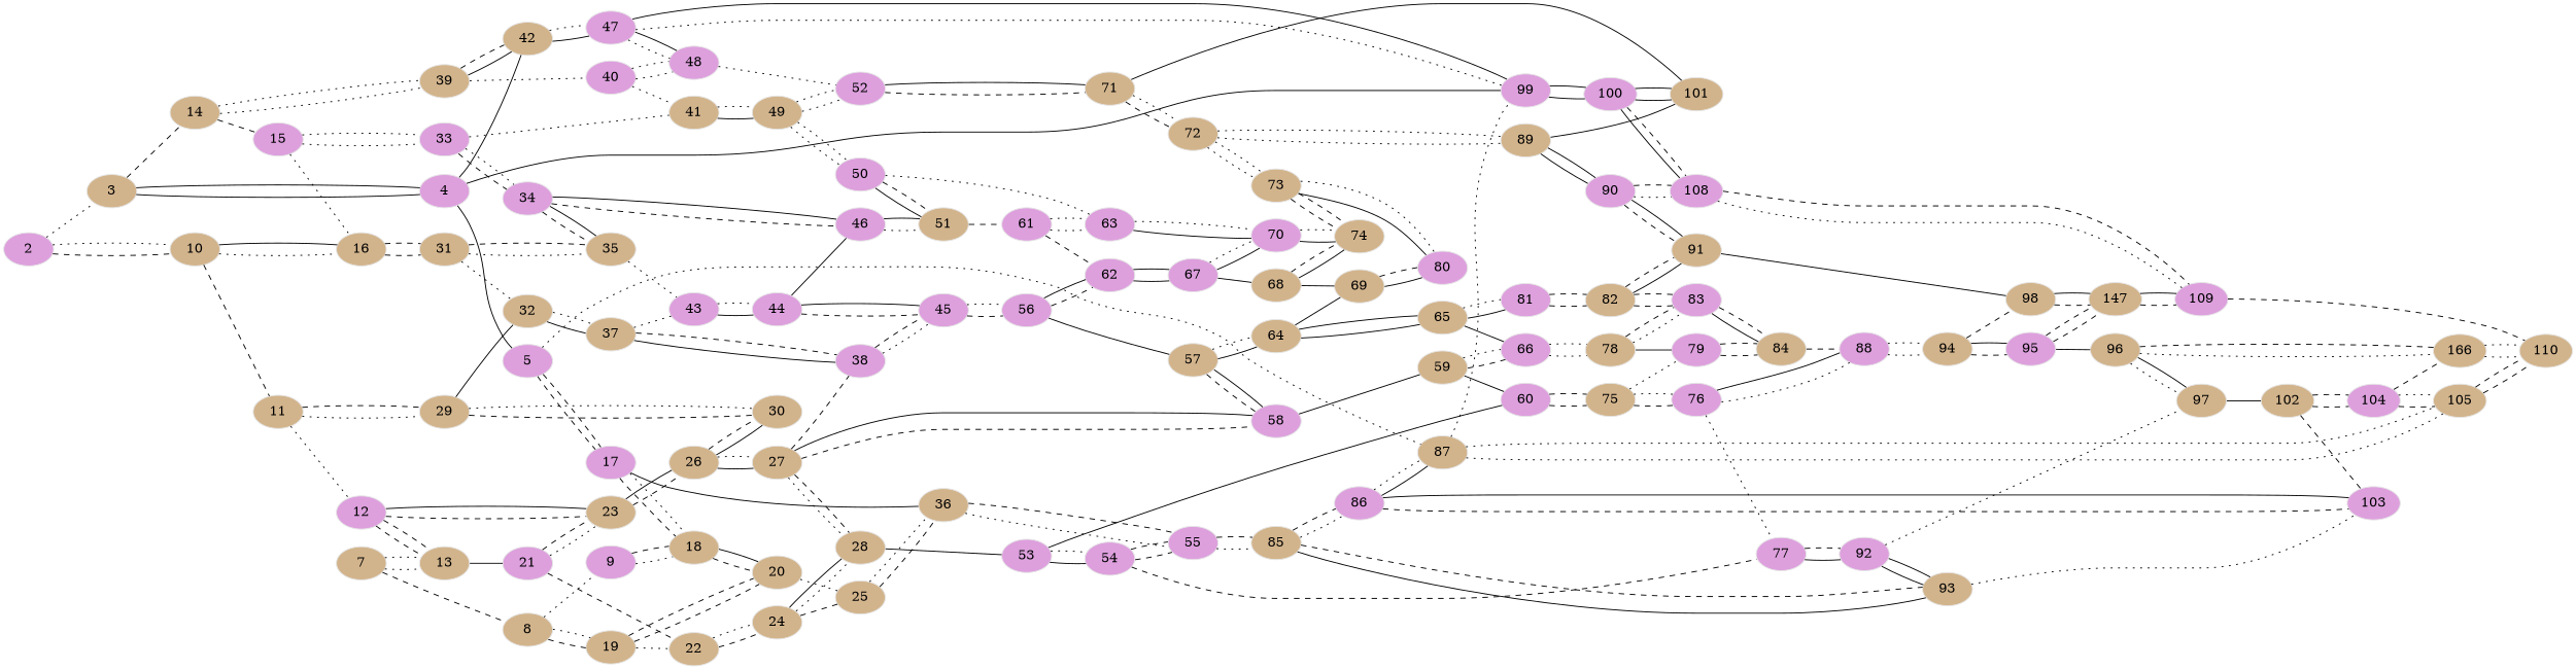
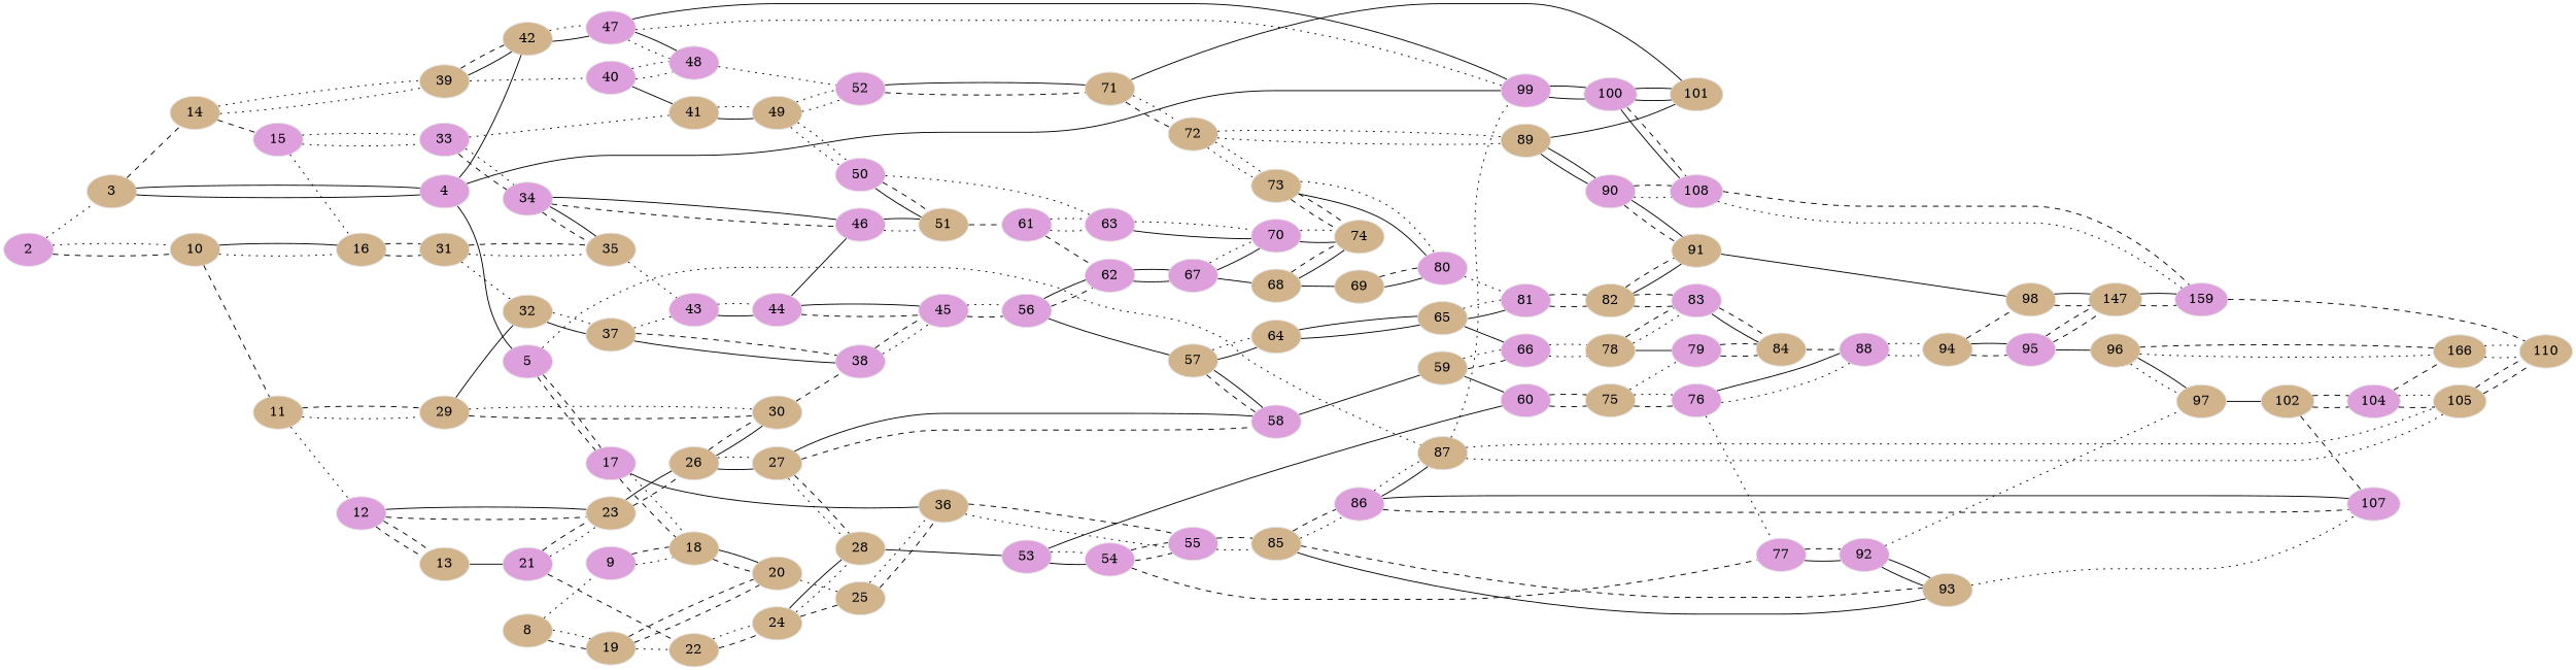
  graph {
    rankdir=LR
    node [color=gray90 fillcolor=tan style=filled]
    edge [style=dotted]
    2 [fillcolor=plum]
    3
    10
-   7
    8
    13
    4 [fillcolor=plum]
    14
    11
    16
    5 [fillcolor=plum]
    42
    99 [fillcolor=plum]
    15 [fillcolor=plum]
    39
    17 [fillcolor=plum]
    87
    47 [fillcolor=plum]
    100 [fillcolor=plum]
    18
    36
    105
    9 [fillcolor=plum]
    19
    21 [fillcolor=plum]
    20
    22
    12 [fillcolor=plum]
    29
    31
    23
    30
    32
    26
    33 [fillcolor=plum]
    40 [fillcolor=plum]
    34 [fillcolor=plum]
    41
    35
    55 [fillcolor=plum]
    25
    24
    28
    27
    53 [fillcolor=plum]
    58 [fillcolor=plum]
    38 [fillcolor=plum]
    59
    54 [fillcolor=plum]
    60 [fillcolor=plum]
    37
    45 [fillcolor=plum]
    43 [fillcolor=plum]
    46 [fillcolor=plum]
    49
    51
    44 [fillcolor=plum]
    85
    56 [fillcolor=plum]
    48 [fillcolor=plum]
    52 [fillcolor=plum]
    50 [fillcolor=plum]
    57
    62 [fillcolor=plum]
    61 [fillcolor=plum]
    71
    63 [fillcolor=plum]
    70 [fillcolor=plum]
    72
    101
    77 [fillcolor=plum]
    75
    92 [fillcolor=plum]
    86 [fillcolor=plum]
    93
    64
    67 [fillcolor=plum]
    65
    69
    66 [fillcolor=plum]
    78
    76 [fillcolor=plum]
    79 [fillcolor=plum]
    68
    74
    81 [fillcolor=plum]
    80 [fillcolor=plum]
    82
    83 [fillcolor=plum]
    73
    89
    90 [fillcolor=plum]
    88 [fillcolor=plum]
    84
    94
    97
    91
    98
-   103 [fillcolor=plum]
+   103 [fillcolor=plum label=107]
    110
    95 [fillcolor=plum]
    108 [fillcolor=plum]
-   109 [fillcolor=plum]
+   109 [fillcolor=plum label=159]
    n104 [label=147]
    102
    96
    n107 [label=166]
    104 [fillcolor=plum]
    2 -- 3
    2 -- 10 [style=dashed]
    2 -- 10
    3 -- 4 [style=solid]
    3 -- 4 [style=solid]
    3 -- 14 [style=dashed]
    10 -- 11 [style=dashed]
    10 -- 16
    10 -- 16 [style=solid]
-   7 -- 8 [style=dashed]
-   7 -- 13
-   7 -- 13
    8 -- 9
    8 -- 19 [style=dashed]
    8 -- 19
    13 -- 21 [style=solid]
    4 -- 5 [style=solid]
    4 -- 42 [style=solid]
    4 -- 99 [style=solid]
    14 -- 15 [style=dashed]
    14 -- 39
    14 -- 39
    11 -- 12
    11 -- 29
    11 -- 29 [style=dashed]
    16 -- 31 [style=dashed]
    16 -- 31 [style=dashed]
    5 -- 17 [style=dashed]
    5 -- 17 [style=dashed]
    5 -- 87
    42 -- 47 [style=solid]
    42 -- 47
    99 -- 100 [style=solid]
    99 -- 100 [style=solid]
    15 -- 16
    15 -- 33
    15 -- 33
    39 -- 42 [style=solid]
    39 -- 42 [style=dashed]
    39 -- 40
    17 -- 18 [style=dashed]
    17 -- 18
    17 -- 36 [style=solid]
    87 -- 99
    87 -- 105
    87 -- 105
    47 -- 99
    47 -- 99 [style=solid]
    47 -- 48
    47 -- 48 [style=solid]
    100 -- 101 [style=solid]
    100 -- 101 [style=solid]
    100 -- 108 [style=solid]
    100 -- 108 [style=dashed]
    18 -- 20 [style=dashed]
    18 -- 20 [style=solid]
    36 -- 55
    36 -- 55 [style=dashed]
    105 -- 110 [style=dashed]
    105 -- 110 [style=dashed]
    9 -- 18
    9 -- 18 [style=dashed]
    19 -- 20 [style=dashed]
    19 -- 20 [style=dashed]
    19 -- 22
    21 -- 22 [style=dashed]
    21 -- 23
    21 -- 23 [style=dashed]
    20 -- 25
    22 -- 24 [style=dashed]
    22 -- 24
    12 -- 13 [style=dashed]
    12 -- 13 [style=dashed]
    12 -- 23 [style=dashed]
    12 -- 23 [style=solid]
    29 -- 30 [style=dashed]
    29 -- 30
    29 -- 32 [style=solid]
    31 -- 32
    31 -- 35
    31 -- 35 [style=dashed]
    23 -- 26 [style=dashed]
    23 -- 26 [style=solid]
-   27 -- 38 [style=dashed]
+   30 -- 38 [style=dashed]
    32 -- 37 [style=solid]
    32 -- 37
    26 -- 30 [style=solid]
    26 -- 30 [style=dashed]
    26 -- 27 [style=solid]
    26 -- 27
    33 -- 34 [style=dashed]
    33 -- 34
    33 -- 41
-   40 -- 41
+   40 -- 41 [style=solid]
    40 -- 48
    40 -- 48
    34 -- 35 [style=dashed]
    34 -- 35 [style=solid]
    34 -- 46 [style=dashed]
    34 -- 46 [style=solid]
    41 -- 49 [style=solid]
    41 -- 49
    35 -- 43
    55 -- 85
    55 -- 85 [style=dashed]
    25 -- 36 [style=dashed]
    25 -- 36
    24 -- 25 [style=dashed]
    24 -- 28
    24 -- 28 [style=solid]
    28 -- 53 [style=solid]
    27 -- 28
    27 -- 28 [style=dashed]
    27 -- 58 [style=dashed]
    27 -- 58 [style=solid]
    53 -- 54 [style=solid]
    53 -- 54
    53 -- 60 [style=solid]
    58 -- 59 [style=solid]
    38 -- 45
    38 -- 45 [style=dashed]
    59 -- 60 [style=solid]
    59 -- 66 [style=dashed]
    59 -- 66
    54 -- 55 [style=dashed]
    54 -- 55 [style=dashed]
    54 -- 77 [style=dashed]
    60 -- 75 [style=dashed]
    60 -- 75 [style=dashed]
    37 -- 38 [style=solid]
    37 -- 38 [style=dashed]
    37 -- 43
    45 -- 56 [style=dashed]
    45 -- 56
    43 -- 44 [style=solid]
    43 -- 44
    46 -- 51
    46 -- 51 [style=solid]
    49 -- 52
    49 -- 52
    49 -- 50
    49 -- 50
    51 -- 61 [style=dashed]
    44 -- 45 [style=dashed]
    44 -- 45 [style=solid]
    44 -- 46 [style=solid]
    85 -- 86
    85 -- 86 [style=dashed]
    85 -- 93 [style=solid]
    85 -- 93 [style=dashed]
    56 -- 57 [style=solid]
    56 -- 62 [style=dashed]
    56 -- 62 [style=solid]
    48 -- 52
    52 -- 71 [style=dashed]
    52 -- 71 [style=solid]
    50 -- 51 [style=solid]
    50 -- 51 [style=dashed]
    50 -- 63
    57 -- 58 [style=dashed]
    57 -- 58 [style=solid]
    57 -- 64 [style=solid]
    57 -- 64
    62 -- 67 [style=solid]
    62 -- 67 [style=solid]
    61 -- 62 [style=dashed]
    61 -- 63
    61 -- 63
    71 -- 72 [style=dashed]
    71 -- 72
    71 -- 101 [style=solid]
    63 -- 70 [style=solid]
    63 -- 70
    70 -- 74 [style=solid]
    70 -- 74
    72 -- 73
    72 -- 73
    72 -- 89
    72 -- 89
    77 -- 92 [style=solid]
    77 -- 92 [style=dashed]
    75 -- 76 [style=dashed]
    75 -- 76
    75 -- 79
    92 -- 93 [style=solid]
    92 -- 93 [style=solid]
    92 -- 97
    86 -- 87 [style=solid]
    86 -- 87
    86 -- 103 [style=dashed]
    86 -- 103 [style=solid]
    93 -- 103
    64 -- 65 [style=solid]
    64 -- 65 [style=solid]
-   64 -- 69 [style=solid]
    67 -- 70 [style=solid]
    67 -- 70
    67 -- 68 [style=solid]
    65 -- 66 [style=solid]
    65 -- 81 [style=solid]
    65 -- 81
    69 -- 80 [style=solid]
    69 -- 80 [style=dashed]
    66 -- 78
    66 -- 78
    78 -- 79 [style=solid]
    78 -- 83
    78 -- 83 [style=dashed]
    76 -- 77
    76 -- 88
    76 -- 88 [style=solid]
    79 -- 84 [style=dashed]
    79 -- 84 [style=dashed]
    68 -- 69 [style=solid]
    68 -- 74 [style=solid]
    68 -- 74 [style=dashed]
    81 -- 82 [style=dashed]
    81 -- 82 [style=dashed]
+   80 -- 81
    82 -- 83 [style=dashed]
    82 -- 83 [style=dashed]
    82 -- 91 [style=solid]
    82 -- 91 [style=dashed]
    83 -- 84 [style=solid]
    83 -- 84 [style=dashed]
    73 -- 74 [style=dashed]
    73 -- 74 [style=dashed]
    73 -- 80 [style=solid]
    73 -- 80
    89 -- 101 [style=solid]
    89 -- 90 [style=solid]
    89 -- 90 [style=solid]
    90 -- 91 [style=dashed]
    90 -- 91 [style=solid]
    90 -- 108
    90 -- 108 [style=dashed]
    88 -- 94
    88 -- 94
    84 -- 88 [style=dashed]
    94 -- 98 [style=dashed]
    94 -- 95 [style=dashed]
    94 -- 95 [style=solid]
    97 -- 102 [style=solid]
    91 -- 98 [style=solid]
    98 -- n104 [style=dashed]
    98 -- n104 [style=solid]
    95 -- n104 [style=dashed]
    95 -- n104 [style=dashed]
    95 -- 96 [style=solid]
    108 -- 109
    108 -- 109 [style=dashed]
    109 -- 110 [style=dashed]
    n104 -- 109 [style=dashed]
    n104 -- 109 [style=solid]
    102 -- 103 [style=dashed]
    102 -- 104 [style=dashed]
    102 -- 104 [style=dashed]
    96 -- 97
    96 -- 97 [style=solid]
    96 -- n107
    96 -- n107 [style=dashed]
    n107 -- 110
    n107 -- 110
    104 -- 105 [style=dashed]
    104 -- 105
    104 -- n107 [style=dashed]
  }
